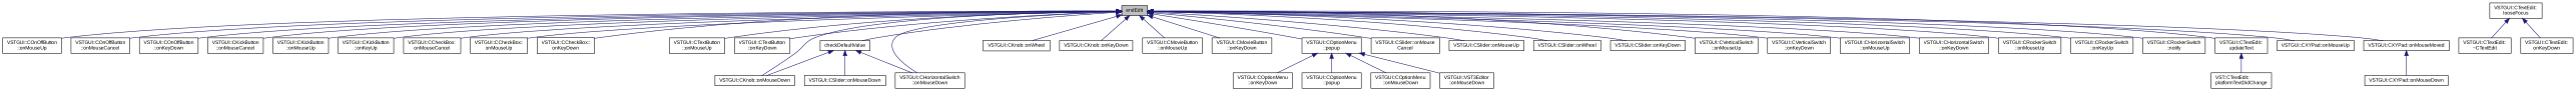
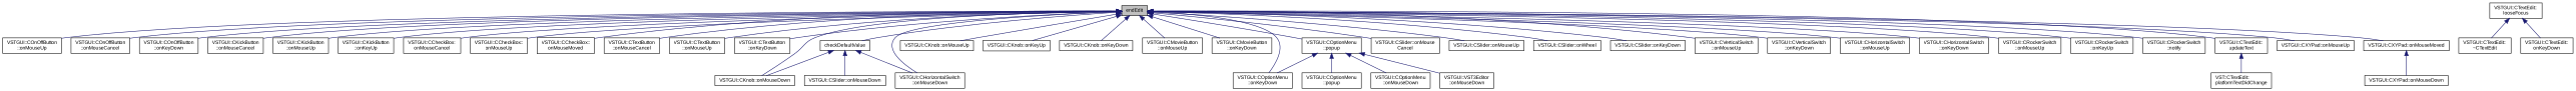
  digraph {
    rankdir=TB
    node [color=black fontname=Arial fontsize=9 shape=record]
    edge [color=midnightblue dir=back fontname=Arial fontsize=9 labelfontname=Arial labelfontsize=9 style=solid]
    n1 [fillcolor=grey75 fontcolor=black height=0.2 label=endEdit style=filled width=0.4]
    n2 [height=0.2 label="VSTGUI::COnOffButton\l::onMouseUp" width=0.4]
    n3 [height=0.2 label="VSTGUI::COnOffButton\l::onMouseCancel" width=0.4]
    n4 [height=0.2 label="VSTGUI::COnOffButton\l::onKeyDown" width=0.4]
    n5 [height=0.2 label="VSTGUI::CKickButton\l::onMouseCancel" width=0.4]
    n6 [height=0.2 label="VSTGUI::CKickButton\l::onMouseUp" width=0.4]
    n7 [height=0.2 label="VSTGUI::CKickButton\l::onKeyUp" width=0.4]
    n8 [height=0.2 label="VSTGUI::CCheckBox::\lonMouseCancel" width=0.4]
    n9 [height=0.2 label="VSTGUI::CCheckBox::\lonMouseUp" width=0.4]
-   n10 [height=0.2 label="VSTGUI::CCheckBox::\lonKeyDown" width=0.4]
+   n10 [height=0.2 label="VSTGUI::CCheckBox::\lonMouseMoved" width=0.4]
+   n11 [height=0.2 label="VSTGUI::CTextButton\l::onMouseCancel" width=0.4]
    n12 [height=0.2 label="VSTGUI::CTextButton\l::onMouseUp" width=0.4]
    n13 [height=0.2 label="VSTGUI::CTextButton\l::onKeyDown" width=0.4]
    n14 [height=0.2 label=checkDefaultValue width=0.4]
    n15 [height=0.2 label="VSTGUI::CKnob::onMouseDown" width=0.4]
    n16 [height=0.2 label="VSTGUI::CHorizontalSwitch\l::onMouseDown" width=0.4]
-   n18 [height=0.2 label="VSTGUI::CKnob::onWheel" width=0.4]
+   n17 [height=0.2 label="VSTGUI::CKnob::onMouseUp" width=0.4]
+   n18 [height=0.2 label="VSTGUI::CKnob::onKeyUp" width=0.4]
    n19 [height=0.2 label="VSTGUI::CKnob::onKeyDown" width=0.4]
    n20 [height=0.2 label="VSTGUI::CMovieButton\l::onMouseUp" width=0.4]
    n21 [height=0.2 label="VSTGUI::CMovieButton\l::onKeyDown" width=0.4]
    n22 [height=0.2 label="VSTGUI::COptionMenu\l::onKeyDown" width=0.4]
    n23 [height=0.2 label="VSTGUI::COptionMenu\l::popup" width=0.4]
    n24 [height=0.2 label="VSTGUI::CSlider::onMouse\lCancel" width=0.4]
    n25 [height=0.2 label="VSTGUI::CSlider::onMouseUp" width=0.4]
    n26 [height=0.2 label="VSTGUI::CSlider::onWheel" width=0.4]
    n27 [height=0.2 label="VSTGUI::CSlider::onKeyDown" width=0.4]
    n28 [height=0.2 label="VSTGUI::CVerticalSwitch\l::onMouseUp" width=0.4]
    n29 [height=0.2 label="VSTGUI::CVerticalSwitch\l::onKeyDown" width=0.4]
    n30 [height=0.2 label="VSTGUI::CHorizontalSwitch\l::onMouseUp" width=0.4]
    n31 [height=0.2 label="VSTGUI::CHorizontalSwitch\l::onKeyDown" width=0.4]
    n32 [height=0.2 label="VSTGUI::CRockerSwitch\l::onMouseUp" width=0.4]
    n33 [height=0.2 label="VSTGUI::CRockerSwitch\l::onKeyUp" width=0.4]
    n34 [height=0.2 label="VSTGUI::CRockerSwitch\l::notify" width=0.4]
    n35 [height=0.2 label="VSTGUI::CTextEdit::\lupdateText" width=0.4]
    n36 [height=0.2 label="VSTGUI::CXYPad::onMouseUp" width=0.4]
    n37 [height=0.2 label="VSTGUI::CXYPad::onMouseMoved" width=0.4]
    n38 [height=0.2 label="VSTGUI::CSlider::onMouseDown" width=0.4]
    n39 [height=0.2 label="VSTGUI::COptionMenu\l::popup" width=0.4]
    n40 [height=0.2 label="VSTGUI::COptionMenu\l::onMouseDown" width=0.4]
    n41 [height=0.2 label="VSTGUI::VST3Editor\l::onMouseDown" width=0.4]
    n42 [height=0.2 label="VST::CTextEdit::\lplatformTextDidChange" width=0.4]
    n43 [height=0.2 label="VSTGUI::CXYPad::onMouseDown" width=0.4]
    n44 [height=0.2 label="VSTGUI::CTextEdit::\llooseFocus" width=0.4]
    n45 [height=0.2 label="VSTGUI::CTextEdit::\l~CTextEdit" width=0.4]
    n46 [height=0.2 label="VSTGUI::CTextEdit::\lonKeyDown" width=0.4]
    n1 -> n2
    n1 -> n3
    n1 -> n4
    n1 -> n5
    n1 -> n6
    n1 -> n7
    n1 -> n8
    n1 -> n9
    n1 -> n10
+   n1 -> n11
    n1 -> n12
    n1 -> n13
    n1 -> n14
    n1 -> n15
    n1 -> n16
+   n1 -> n17
    n1 -> n18
    n1 -> n19
    n1 -> n20
    n1 -> n21
+   n1 -> n22
    n1 -> n23
    n1 -> n24
    n1 -> n25
    n1 -> n26
    n1 -> n27
    n1 -> n28
    n1 -> n29
    n1 -> n30
    n1 -> n31
    n1 -> n32
    n1 -> n33
    n1 -> n34
    n1 -> n35
    n1 -> n36
    n1 -> n37
    n14 -> n15
    n14 -> n16
    n14 -> n38
    n23 -> n22
    n23 -> n39
    n23 -> n40
    n23 -> n41
    n35 -> n42
    n37 -> n43
    n44 -> n45
    n44 -> n46
  }
